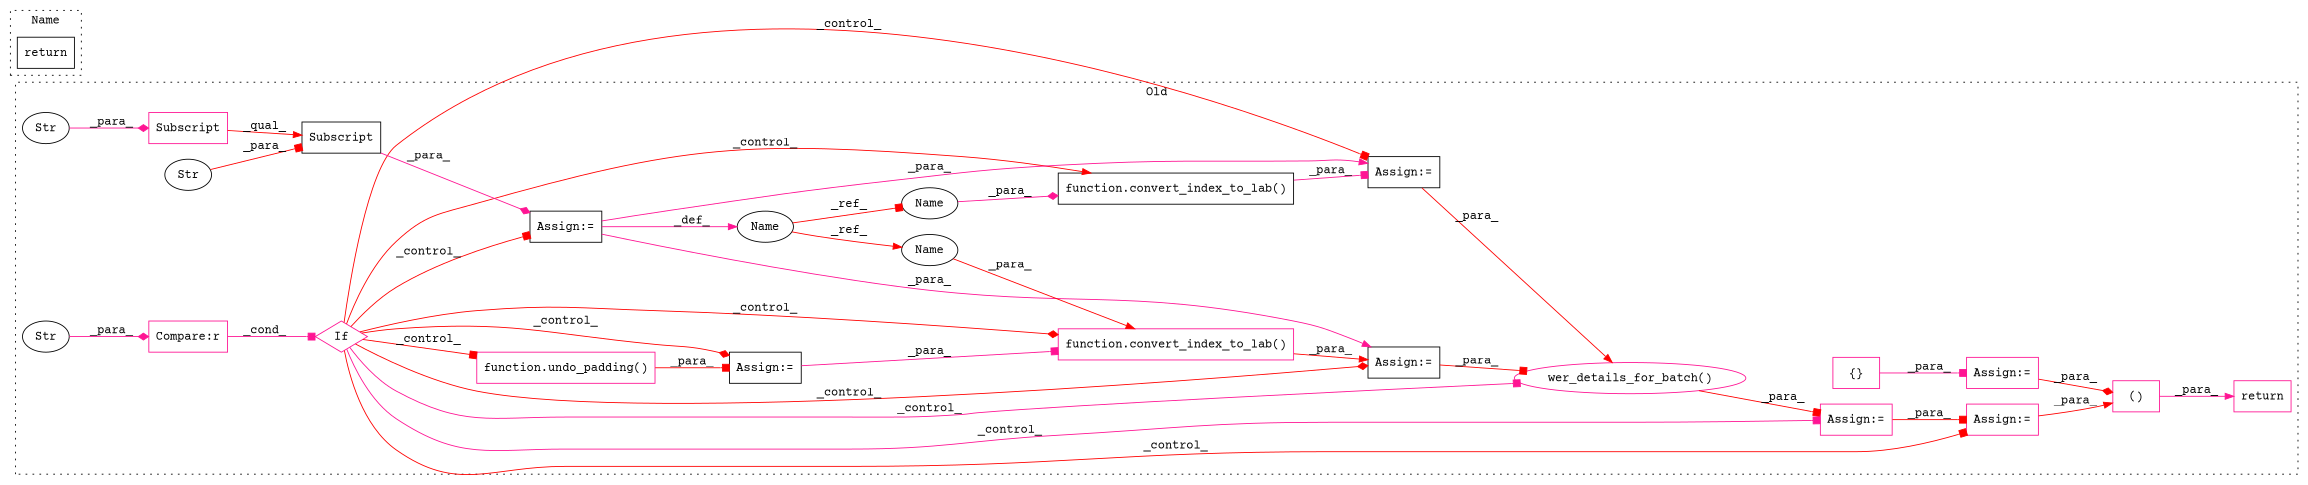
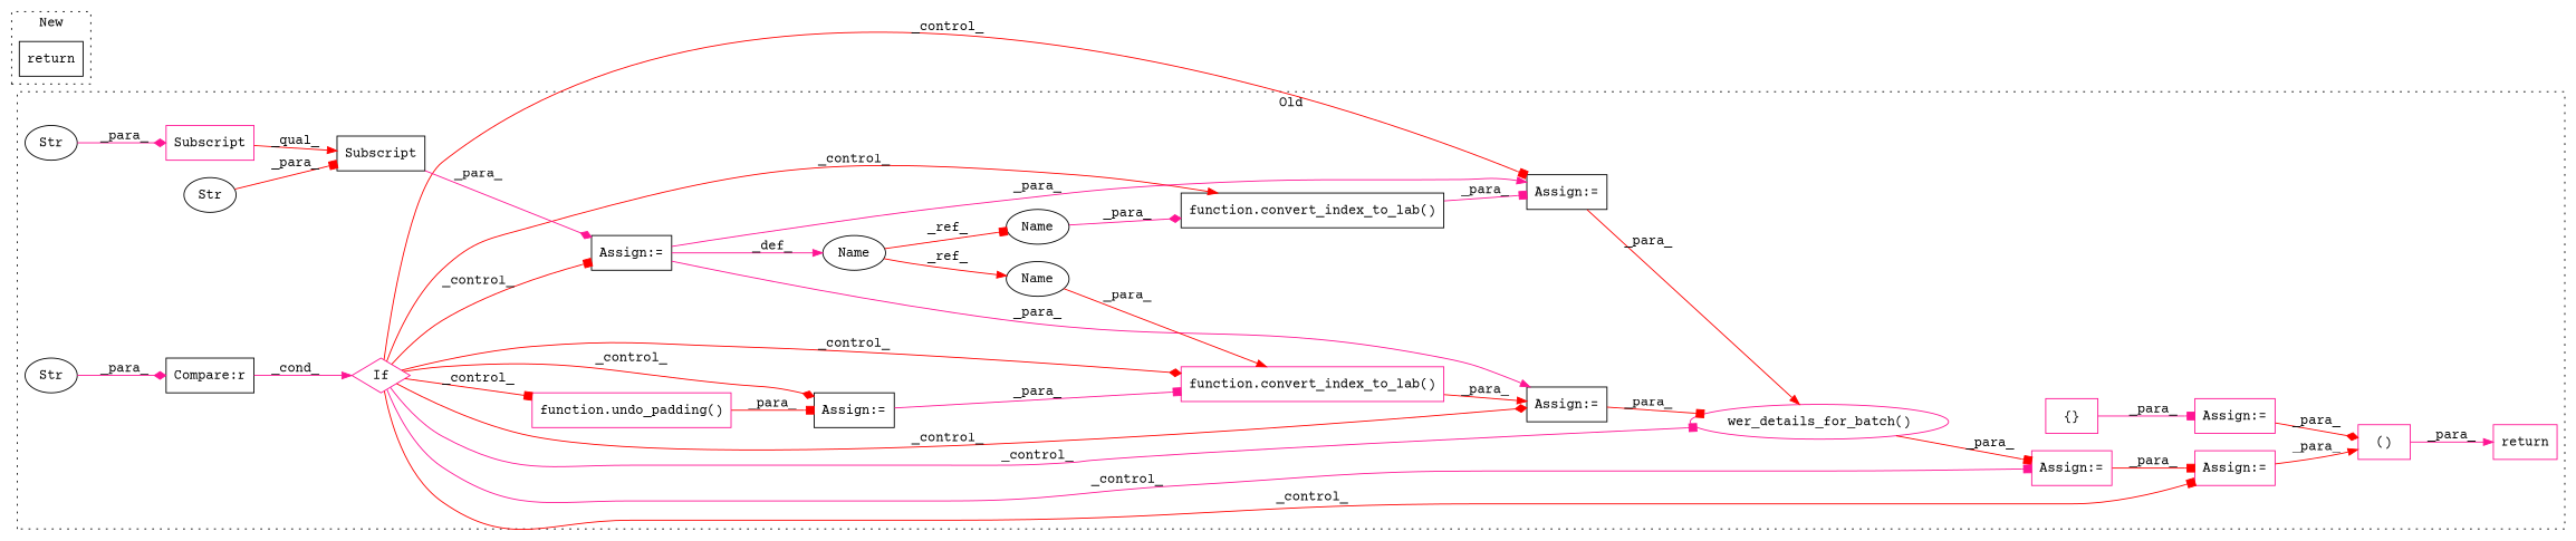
  digraph {
    fontname="Courier Prime"
    rankdir=LR
    node [a=68 color=black fontname="Courier Prime" l=3 s="2921,0" shape=box]
    edge [arrowhead=box color=red fontname="Courier Prime"]
    n1 [a=75 color=deeppink l="53,39" label="wer_details_for_batch()" s="3458,3531" shape=ellipse]
    n2 [a=96 color=deeppink label=If s=2878 shape=diamond]
    n3 [a=54 color=deeppink l=7 label="()" s=3664]
    n4 [a=75 l="21,1" label="function.convert_index_to_lab()" s="3067,3105"]
    n5 [a=95 color=deeppink l="2,1" label="{}" s="2867,2868"]
    n6 [a=75 color=deeppink l="21,1" label="function.convert_index_to_lab()" s="3222,3257"]
    n7 [a=75 color=deeppink l="13,1" label="function.undo_padding()" s="3171,3200"]
-   n8 [a=40 color=deeppink l=16 label="Compare:r" s=2881]
+   n8 [a=40 l=16 label="Compare:r" s=2881]
    n9 [a=66 l=7 label=Str s=2890 shape=ellipse]
    n10 [a=87 l=7 label=Name s=2911 shape=ellipse]
    n11 [label="Assign:=" s=3219]
    n12 [color=deeppink label="Assign:=" s=2864]
    n13 [color=deeppink label="Assign:=" s=3455]
    n14 [label="Assign:=" s=3168]
    n15 [label="Assign:=" s=3127]
    n16 [label="Assign:=" s=2918]
    n17 [a=63 l="51,0" label=Subscript]
    n18 [a=66 l=11 label=Str s=2960 shape=ellipse]
    n19 [a=63 color=deeppink l="38,0" label=Subscript]
    n20 [a=66 l=6 label=Str s=2952 shape=ellipse]
    n21 [color=deeppink label="Assign:=" s=3632]
    n22 [a=93 color=deeppink l=7 label=return s=3653]
    n23 [a=87 l=7 label=Name s=3098 shape=ellipse]
    n24 [a=87 l=7 label=Name s=3250 shape=ellipse]
    n25 [a=93 l=7 label=return s=1645]
    subgraph cluster_1 {
      label=Old
      style=dotted
      n1
      n2
      n3
      n4
      n5
      n6
      n7
      n8
      n9
      n10
      n11
      n12
      n13
      n14
      n15
      n16
      n17
      n18
      n19
      n20
      n21
      n22
      n23
      n24
    }
    subgraph cluster_2 {
-     label=Name
+     label=New
      style=dotted
      n25
    }
    n1 -> n13 [label=_para_]
    n2 -> n1 [color=deeppink label=_control_]
    n2 -> n4 [arrowhead=normal label=_control_]
    n2 -> n6 [arrowhead=diamond label=_control_]
    n2 -> n7 [label=_control_]
    n2 -> n11 [arrowhead=diamond label=_control_]
    n2 -> n13 [color=deeppink label=_control_]
    n2 -> n14 [arrowhead=diamond label=_control_]
    n2 -> n15 [label=_control_]
    n2 -> n16 [label=_control_]
    n2 -> n21 [label=_control_]
    n3 -> n22 [arrowhead=normal color=deeppink label=_para_]
    n4 -> n15 [color=deeppink label=_para_]
    n5 -> n12 [color=deeppink label=_para_]
    n6 -> n11 [arrowhead=normal label=_para_]
    n7 -> n14 [label=_para_]
-   n8 -> n2 [color=deeppink label=_cond_]
+   n8 -> n2 [arrowhead=normal color=deeppink label=_cond_]
    n9 -> n8 [arrowhead=diamond color=deeppink label=_para_]
    n10 -> n23 [label=_ref_]
    n10 -> n24 [arrowhead=normal label=_ref_]
    n11 -> n1 [label=_para_]
    n12 -> n3 [arrowhead=diamond label=_para_]
    n13 -> n21 [label=_para_]
    n14 -> n6 [color=deeppink label=_para_]
    n15 -> n1 [arrowhead=normal label=_para_]
    n16 -> n10 [arrowhead=normal color=deeppink label=_def_]
    n16 -> n11 [arrowhead=normal color=deeppink label=_para_]
    n16 -> n15 [arrowhead=normal color=deeppink label=_para_]
    n17 -> n16 [arrowhead=diamond color=deeppink label=_para_]
    n18 -> n17 [label=_para_]
    n19 -> n17 [arrowhead=normal label=_qual_]
    n20 -> n19 [arrowhead=diamond color=deeppink label=_para_]
    n21 -> n3 [arrowhead=normal label=_para_]
    n23 -> n4 [arrowhead=diamond color=deeppink label=_para_]
    n24 -> n6 [arrowhead=normal label=_para_]
  }
